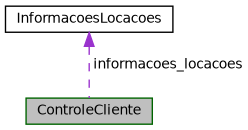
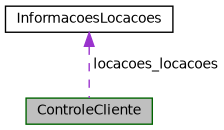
  digraph {
    node [fontname=Helvetica fontsize=10 shape=record style=filled]
    n1 [color=darkgreen fillcolor=grey75 fontcolor=black height=0.2 label=ControleCliente width=0.4]
    n2 [color=black fillcolor=white height=0.2 label=InformacoesLocacoes width=0.4]
-   n2 -> n1 [color=darkorchid3 dir=back fontname=Helvetica fontsize=10 label=" informacoes_locacoes" labelfontname=Helvetica labelfontsize=10 style=dashed]
+   n2 -> n1 [color=darkorchid3 dir=back fontname=Helvetica fontsize=10 label=" locacoes_locacoes" labelfontname=Helvetica labelfontsize=10 style=dashed]
  }
